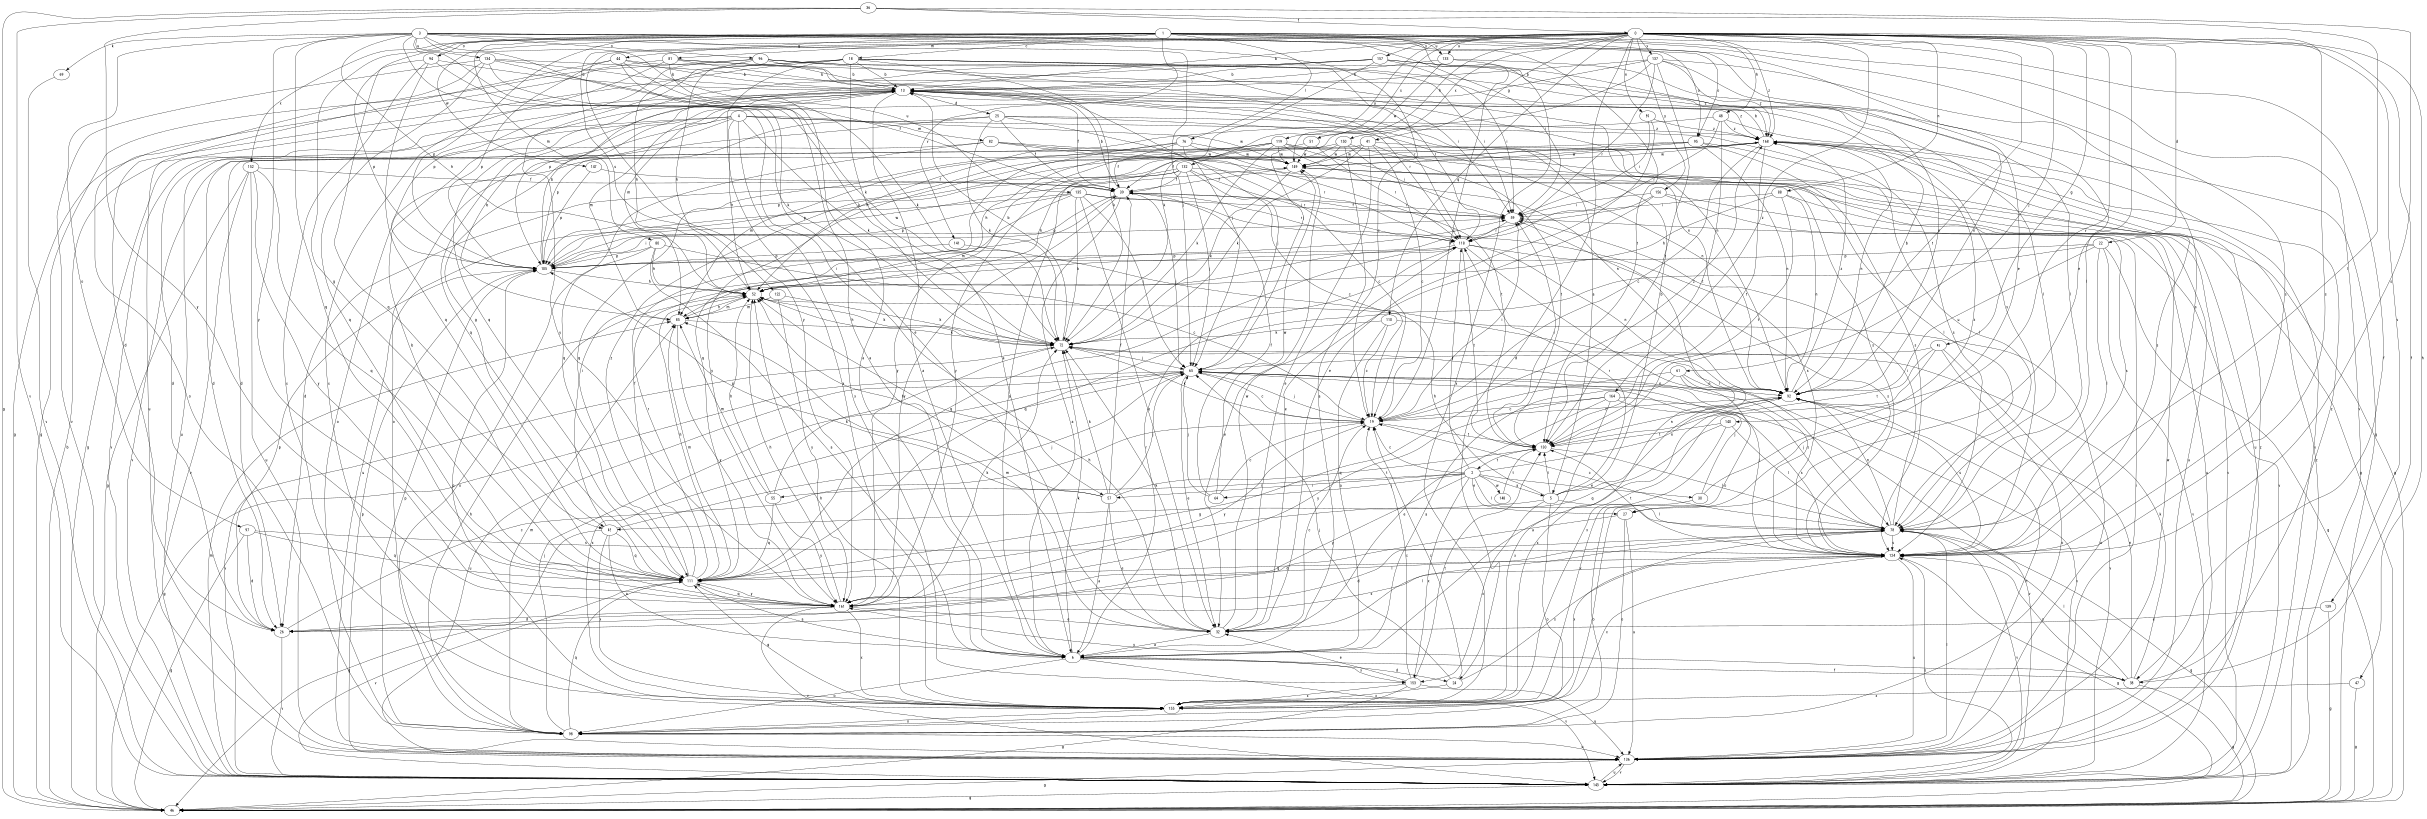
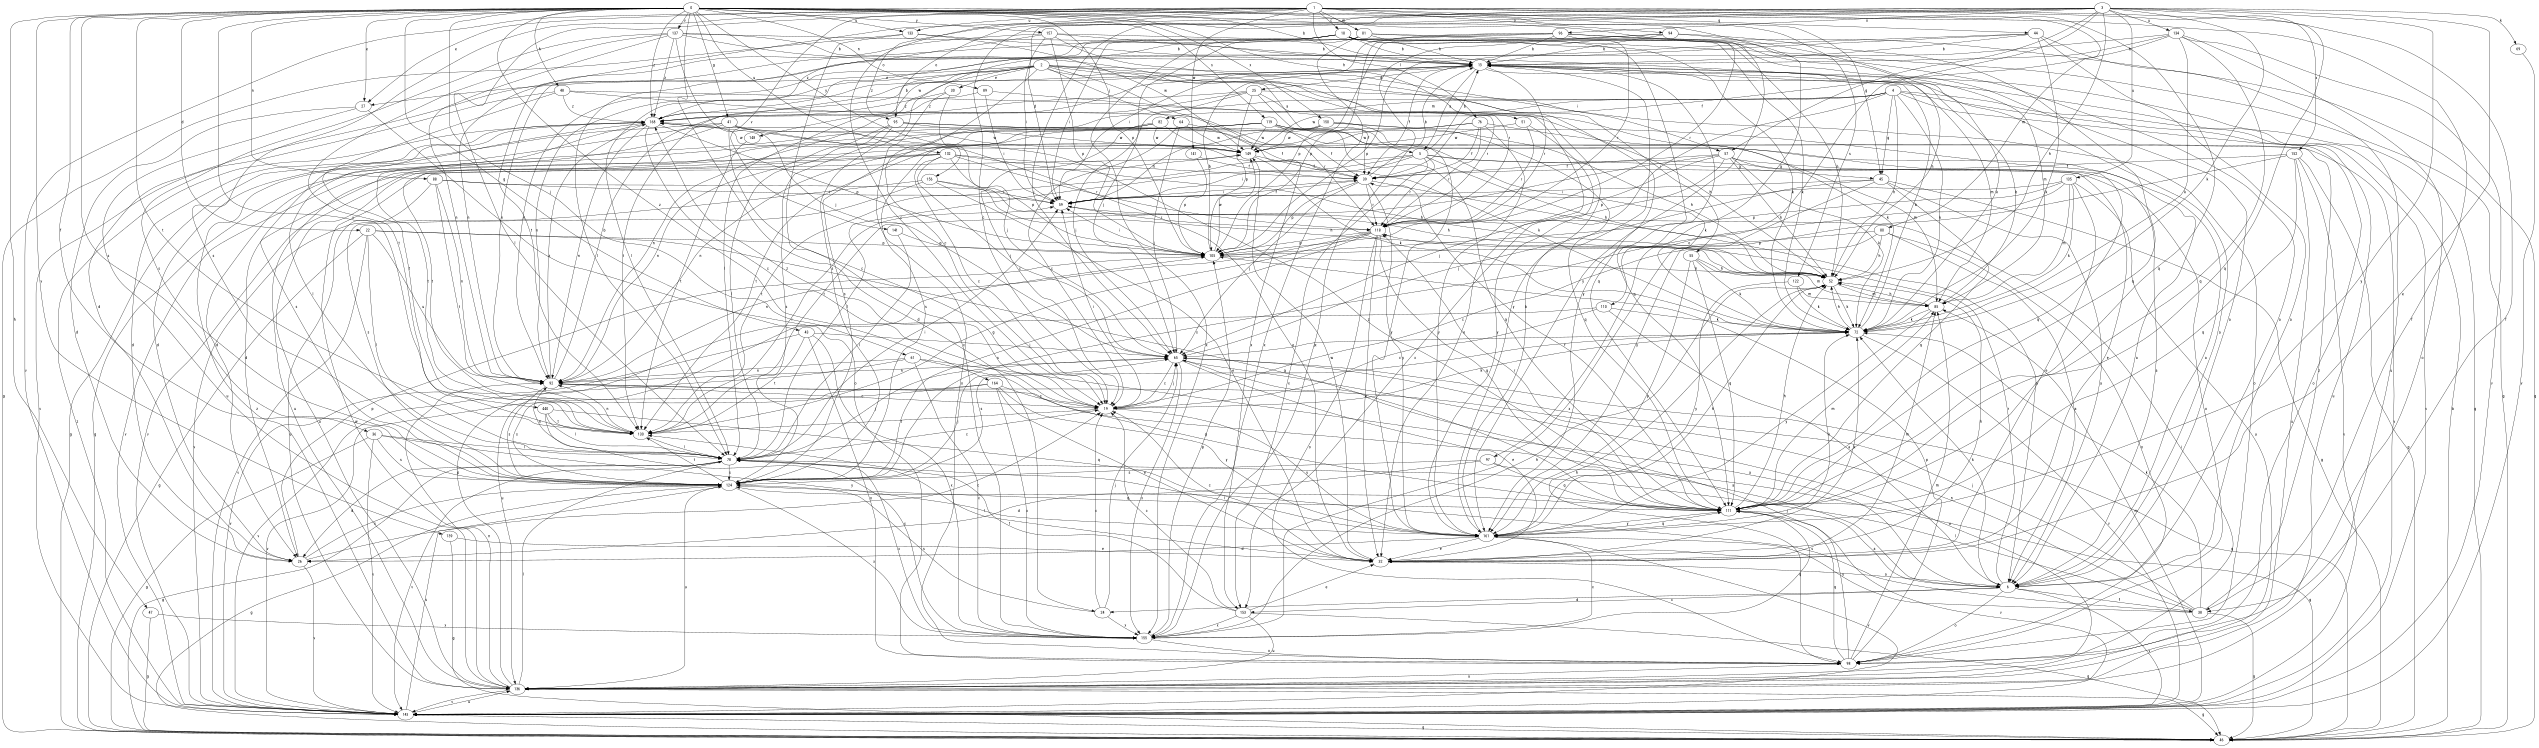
  strict digraph {
    fontname="Roboto Condensed"
    node [fontname="Roboto Condensed"]
    edge [fontname="Roboto Condensed"]
    0
    13
    22
    24
    27
    36
    38
    41
    43
    47
    48
    51
    61
    88
    89
    105
    110
    119
    122
    124
    130
    132
    133
    137
    139
-   140
+   140 [label=440]
    150
    156
    157
    161
    164
    168
    111
    5
    118
    6
    25
    39
    46
    85
    78
    143
    92
    19
    65
    155
    98
    136
    26
    72
    32
    149
    52
    59
    1
    18
    44
    45
    76
    80
    81
    94
    95
    141
    147
    152
    2
    30
    n69 [label=55]
    57
    64
    148
    153
    3
    69
    96
    97
    134
    135
    4
    82
    0 -> 13 [label=b]
    0 -> 22 [label=d]
    0 -> 24 [label=d]
    0 -> 27 [label=e]
-   36 -> 0 [label=f]
+   0 -> 36 [label=f]
    0 -> 38 [label=f]
    0 -> 41 [label=g]
    0 -> 43 [label=g]
    0 -> 47 [label=h]
    0 -> 48 [label=h]
    0 -> 51 [label=h]
    0 -> 61 [label=j]
    0 -> 88 [label=n]
    0 -> 89 [label=n]
    0 -> 105 [label=p]
    0 -> 110 [label=q]
    0 -> 119 [label=s]
    0 -> 122 [label=s]
    0 -> 124 [label=s]
    0 -> 130 [label=t]
    0 -> 132 [label=u]
    0 -> 133 [label=u]
    0 -> 137 [label=v]
    0 -> 139 [label=v]
    0 -> 140 [label=v]
    0 -> 150 [label=x]
    0 -> 156 [label=y]
    0 -> 157 [label=y]
    0 -> 161 [label=y]
    0 -> 164 [label=z]
    0 -> 168 [label=z]
    13 -> 168 [label=z]
    13 -> 111 [label=q]
    13 -> 5 [label=a]
    13 -> 118 [label=r]
    13 -> 6 [label=a]
    13 -> 25 [label=d]
    13 -> 39 [label=f]
    13 -> 46 [label=g]
    13 -> 85 [label=m]
    22 -> 105 [label=p]
    22 -> 111 [label=q]
    22 -> 46 [label=g]
    22 -> 78 [label=l]
    22 -> 143 [label=v]
    22 -> 92 [label=u]
    24 -> 124 [label=s]
    24 -> 19 [label=c]
    24 -> 65 [label=j]
    24 -> 155 [label=x]
    27 -> 98 [label=o]
    27 -> 136 [label=u]
    27 -> 26 [label=d]
    36 -> 124 [label=s]
    36 -> 161 [label=y]
    36 -> 46 [label=g]
    36 -> 78 [label=l]
    36 -> 143 [label=v]
    38 -> 124 [label=s]
    38 -> 161 [label=y]
    38 -> 168 [label=z]
    38 -> 46 [label=g]
    38 -> 78 [label=l]
    38 -> 92 [label=n]
-   135 -> 65 [label=j]
+   38 -> 65 [label=j]
    38 -> 72 [label=k]
    41 -> 46 [label=g]
    41 -> 78 [label=l]
    41 -> 19 [label=c]
    41 -> 26 [label=d]
    41 -> 72 [label=k]
    41 -> 32 [label=e]
    41 -> 149 [label=w]
    43 -> 130 [label=t]
    43 -> 143 [label=v]
    43 -> 65 [label=j]
    43 -> 155 [label=x]
    43 -> 98 [label=o]
    47 -> 46 [label=g]
    47 -> 155 [label=x]
    48 -> 130 [label=t]
    48 -> 168 [label=z]
    48 -> 118 [label=r]
    48 -> 143 [label=v]
    48 -> 52 [label=h]
    51 -> 161 [label=y]
    51 -> 118 [label=r]
    51 -> 149 [label=w]
    61 -> 111 [label=q]
    61 -> 6 [label=a]
    61 -> 143 [label=v]
    61 -> 92 [label=n]
    61 -> 155 [label=x]
    88 -> 130 [label=t]
    88 -> 92 [label=n]
    88 -> 136 [label=u]
    88 -> 52 [label=h]
    88 -> 59 [label=i]
    89 -> 168 [label=z]
    89 -> 32 [label=e]
    89 -> 59 [label=i]
    105 -> 13 [label=b]
    105 -> 149 [label=w]
    105 -> 52 [label=h]
    105 -> 59 [label=i]
    110 -> 6 [label=a]
    110 -> 19 [label=c]
    110 -> 136 [label=u]
    110 -> 72 [label=k]
    119 -> 111 [label=q]
    119 -> 39 [label=f]
    119 -> 46 [label=g]
    119 -> 92 [label=n]
    119 -> 136 [label=u]
    119 -> 72 [label=k]
    119 -> 149 [label=w]
    119 -> 52 [label=h]
    122 -> 161 [label=y]
    122 -> 85 [label=m]
    122 -> 72 [label=k]
    124 -> 130 [label=t]
    124 -> 111 [label=q]
    124 -> 46 [label=g]
    124 -> 65 [label=j]
    124 -> 155 [label=x]
    124 -> 136 [label=u]
    130 -> 78 [label=l]
    130 -> 92 [label=n]
    130 -> 59 [label=i]
    132 -> 105 [label=p]
    132 -> 118 [label=r]
    132 -> 39 [label=f]
+   132 -> 143 [label=v]
    132 -> 19 [label=c]
    132 -> 65 [label=j]
    132 -> 136 [label=u]
    132 -> 26 [label=d]
    132 -> 52 [label=h]
    133 -> 13 [label=b]
    133 -> 46 [label=g]
    133 -> 155 [label=x]
    133 -> 149 [label=w]
    137 -> 13 [label=b]
    137 -> 124 [label=s]
    137 -> 130 [label=t]
    137 -> 168 [label=z]
    137 -> 118 [label=r]
    137 -> 85 [label=m]
    137 -> 92 [label=n]
    137 -> 65 [label=j]
    139 -> 46 [label=g]
    139 -> 32 [label=e]
    140 -> 130 [label=t]
    140 -> 111 [label=q]
    140 -> 78 [label=l]
    140 -> 155 [label=x]
    150 -> 130 [label=t]
    150 -> 161 [label=y]
    150 -> 111 [label=q]
    150 -> 6 [label=a]
    150 -> 149 [label=w]
    150 -> 59 [label=i]
    156 -> 124 [label=s]
    156 -> 143 [label=v]
    156 -> 32 [label=e]
    156 -> 52 [label=h]
    156 -> 59 [label=i]
    157 -> 13 [label=b]
    157 -> 105 [label=p]
    157 -> 168 [label=z]
    157 -> 111 [label=q]
    157 -> 92 [label=n]
    157 -> 72 [label=k]
    157 -> 59 [label=i]
    161 -> 13 [label=b]
    161 -> 111 [label=q]
    161 -> 78 [label=l]
    161 -> 143 [label=v]
    161 -> 155 [label=x]
    161 -> 26 [label=d]
    161 -> 72 [label=k]
    161 -> 32 [label=e]
    161 -> 52 [label=h]
    164 -> 124 [label=s]
    164 -> 161 [label=y]
    164 -> 143 [label=v]
    164 -> 19 [label=c]
    164 -> 155 [label=x]
    164 -> 32 [label=e]
    168 -> 13 [label=b]
    168 -> 105 [label=p]
    168 -> 124 [label=s]
    168 -> 130 [label=t]
    168 -> 92 [label=n]
    168 -> 19 [label=c]
    168 -> 26 [label=d]
    168 -> 149 [label=w]
    111 -> 161 [label=y]
    111 -> 168 [label=z]
    111 -> 118 [label=r]
    111 -> 6 [label=a]
    111 -> 39 [label=f]
    111 -> 85 [label=m]
    111 -> 143 [label=v]
    111 -> 52 [label=h]
    5 -> 13 [label=b]
    5 -> 130 [label=t]
    5 -> 118 [label=r]
    5 -> 78 [label=l]
    5 -> 98 [label=o]
    5 -> 52 [label=h]
    5 -> 59 [label=i]
    5 -> 45 [label=g]
    5 -> 153 [label=x]
    118 -> 105 [label=p]
    118 -> 124 [label=s]
-   118 -> 130 [label=t]
+   118 -> 130 [label=g]
    118 -> 111 [label=q]
    118 -> 92 [label=n]
    118 -> 98 [label=o]
    118 -> 32 [label=e]
    6 -> 24 [label=d]
    6 -> 38 [label=f]
    6 -> 118 [label=r]
    6 -> 143 [label=v]
    6 -> 98 [label=o]
    6 -> 72 [label=k]
    6 -> 153 [label=x]
    25 -> 105 [label=p]
    25 -> 168 [label=z]
    25 -> 39 [label=f]
    25 -> 92 [label=n]
    25 -> 65 [label=j]
    25 -> 98 [label=o]
    25 -> 72 [label=k]
    39 -> 13 [label=b]
    39 -> 105 [label=p]
    39 -> 161 [label=y]
    39 -> 118 [label=r]
    39 -> 6 [label=a]
    39 -> 65 [label=j]
    39 -> 59 [label=i]
    46 -> 13 [label=b]
    85 -> 13 [label=b]
    85 -> 161 [label=y]
    85 -> 72 [label=k]
    85 -> 52 [label=h]
    78 -> 124 [label=s]
    78 -> 46 [label=g]
    78 -> 143 [label=v]
    78 -> 92 [label=n]
    78 -> 19 [label=c]
    78 -> 65 [label=j]
    78 -> 155 [label=x]
    78 -> 26 [label=d]
    78 -> 59 [label=i]
    143 -> 124 [label=s]
    143 -> 168 [label=z]
    143 -> 46 [label=g]
    143 -> 85 [label=m]
    143 -> 136 [label=u]
    92 -> 13 [label=b]
    92 -> 124 [label=s]
    92 -> 168 [label=z]
    92 -> 6 [label=a]
    92 -> 19 [label=c]
    19 -> 130 [label=t]
    19 -> 161 [label=y]
    19 -> 168 [label=z]
    19 -> 65 [label=j]
    19 -> 72 [label=k]
    19 -> 59 [label=i]
    65 -> 46 [label=g]
    65 -> 92 [label=n]
    65 -> 19 [label=c]
    65 -> 155 [label=x]
    65 -> 136 [label=u]
    65 -> 32 [label=e]
    155 -> 105 [label=p]
    155 -> 111 [label=q]
    155 -> 98 [label=o]
    155 -> 52 [label=h]
    98 -> 105 [label=p]
    98 -> 111 [label=q]
    98 -> 85 [label=m]
    98 -> 65 [label=j]
    98 -> 136 [label=u]
    98 -> 52 [label=h]
    136 -> 105 [label=p]
    136 -> 168 [label=z]
    136 -> 46 [label=g]
    136 -> 78 [label=l]
    136 -> 143 [label=v]
    136 -> 92 [label=n]
    136 -> 149 [label=w]
    136 -> 59 [label=i]
    26 -> 105 [label=p]
    26 -> 124 [label=s]
    26 -> 143 [label=v]
    26 -> 19 [label=c]
    72 -> 13 [label=b]
    72 -> 124 [label=s]
    72 -> 143 [label=v]
    72 -> 65 [label=j]
    72 -> 52 [label=h]
    32 -> 6 [label=a]
    32 -> 85 [label=m]
    32 -> 78 [label=l]
    32 -> 19 [label=c]
    32 -> 72 [label=k]
    32 -> 149 [label=w]
    32 -> 52 [label=h]
    149 -> 39 [label=f]
    149 -> 143 [label=v]
    149 -> 72 [label=k]
    52 -> 85 [label=m]
    52 -> 72 [label=k]
    59 -> 118 [label=r]
    59 -> 39 [label=f]
    1 -> 27 [label=e]
    1 -> 38 [label=f]
    1 -> 124 [label=s]
    1 -> 133 [label=u]
    1 -> 111 [label=q]
    1 -> 78 [label=l]
    1 -> 143 [label=v]
    1 -> 19 [label=c]
    1 -> 18 [label=c]
    1 -> 44 [label=g]
    1 -> 45 [label=g]
    1 -> 76 [label=l]
    1 -> 80 [label=m]
    1 -> 81 [label=m]
    1 -> 94 [label=o]
    1 -> 95 [label=o]
    1 -> 141 [label=v]
    1 -> 147 [label=w]
    1 -> 152 [label=x]
    18 -> 13 [label=b]
    18 -> 161 [label=y]
    18 -> 118 [label=r]
    18 -> 6 [label=a]
    18 -> 78 [label=l]
    18 -> 155 [label=x]
    18 -> 26 [label=d]
    18 -> 72 [label=k]
    18 -> 52 [label=h]
    18 -> 59 [label=i]
    44 -> 13 [label=b]
    44 -> 105 [label=p]
    44 -> 6 [label=a]
    44 -> 92 [label=n]
    44 -> 136 [label=u]
    44 -> 72 [label=k]
    45 -> 111 [label=q]
    45 -> 6 [label=a]
    45 -> 46 [label=g]
    45 -> 65 [label=j]
    45 -> 155 [label=x]
    45 -> 59 [label=i]
    76 -> 130 [label=t]
    76 -> 161 [label=y]
    76 -> 118 [label=r]
    76 -> 39 [label=f]
    76 -> 85 [label=m]
    76 -> 149 [label=w]
    80 -> 105 [label=p]
    80 -> 6 [label=a]
    80 -> 19 [label=c]
    80 -> 98 [label=o]
    80 -> 52 [label=h]
    81 -> 13 [label=b]
    81 -> 6 [label=a]
    81 -> 46 [label=g]
    81 -> 92 [label=n]
    81 -> 65 [label=j]
    81 -> 155 [label=x]
    94 -> 13 [label=b]
    94 -> 105 [label=p]
    94 -> 111 [label=q]
    94 -> 155 [label=x]
    94 -> 72 [label=k]
    95 -> 124 [label=s]
    95 -> 6 [label=a]
    95 -> 78 [label=l]
    95 -> 143 [label=v]
    95 -> 92 [label=n]
    95 -> 149 [label=w]
    141 -> 105 [label=p]
    141 -> 78 [label=l]
    147 -> 105 [label=p]
    147 -> 39 [label=f]
    152 -> 161 [label=y]
    152 -> 111 [label=q]
    152 -> 39 [label=f]
    152 -> 46 [label=g]
    152 -> 143 [label=v]
    152 -> 136 [label=u]
    2 -> 27 [label=e]
-   130 -> 2 [label=t]
+   2 -> 130 [label=t]
    2 -> 161 [label=y]
    2 -> 5 [label=a]
    2 -> 118 [label=r]
    2 -> 78 [label=l]
    2 -> 92 [label=n]
    2 -> 19 [label=c]
    2 -> 30 [label=e]
    2 -> n69 [label=i]
    2 -> 57 [label=i]
    2 -> 64 [label=j]
    2 -> 148 [label=w]
    2 -> 153 [label=x]
    30 -> 168 [label=z]
    30 -> 65 [label=j]
    30 -> 98 [label=o]
    n69 -> 161 [label=y]
    n69 -> 111 [label=q]
    n69 -> 85 [label=m]
    n69 -> 72 [label=k]
    n69 -> 52 [label=h]
    57 -> 105 [label=p]
    57 -> 130 [label=t]
    57 -> 6 [label=a]
    57 -> 39 [label=f]
    57 -> 65 [label=j]
    57 -> 72 [label=k]
    57 -> 32 [label=e]
    57 -> 52 [label=h]
    64 -> 39 [label=f]
    64 -> 19 [label=c]
    64 -> 65 [label=j]
    64 -> 149 [label=w]
    148 -> 130 [label=t]
    153 -> 130 [label=t]
    153 -> 46 [label=g]
    153 -> 19 [label=c]
    153 -> 155 [label=x]
    153 -> 136 [label=u]
    153 -> 32 [label=e]
    3 -> 130 [label=t]
    3 -> 161 [label=y]
    3 -> 111 [label=q]
    3 -> 19 [label=c]
    3 -> 65 [label=j]
    3 -> 72 [label=k]
    3 -> 32 [label=e]
    3 -> 52 [label=h]
    3 -> 59 [label=i]
    3 -> 95 [label=o]
    3 -> 57 [label=i]
    3 -> 69 [label=k]
    3 -> 96 [label=o]
    3 -> 97 [label=o]
    3 -> 134 [label=u]
    3 -> 135 [label=u]
    69 -> 143 [label=v]
    96 -> 13 [label=b]
    96 -> 105 [label=p]
    96 -> 118 [label=r]
    96 -> 46 [label=g]
    96 -> 78 [label=l]
    96 -> 52 [label=h]
    96 -> 59 [label=i]
    97 -> 124 [label=s]
    97 -> 111 [label=q]
    97 -> 46 [label=g]
    97 -> 26 [label=d]
    134 -> 13 [label=b]
    134 -> 124 [label=s]
    134 -> 111 [label=q]
    134 -> 39 [label=f]
    134 -> 143 [label=v]
    134 -> 98 [label=o]
    134 -> 72 [label=k]
    135 -> 105 [label=p]
    135 -> 124 [label=s]
    135 -> 85 [label=m]
    135 -> 136 [label=u]
    135 -> 72 [label=k]
    135 -> 32 [label=e]
    135 -> 59 [label=i]
    4 -> 124 [label=s]
    4 -> 143 [label=v]
    4 -> 98 [label=o]
    4 -> 136 [label=u]
    4 -> 72 [label=k]
    4 -> 149 [label=w]
    4 -> 52 [label=h]
    4 -> 45 [label=g]
    4 -> 153 [label=x]
    4 -> 82 [label=m]
    82 -> 124 [label=s]
    82 -> 111 [label=q]
    82 -> 19 [label=c]
    82 -> 26 [label=d]
    82 -> 149 [label=w]
  }
